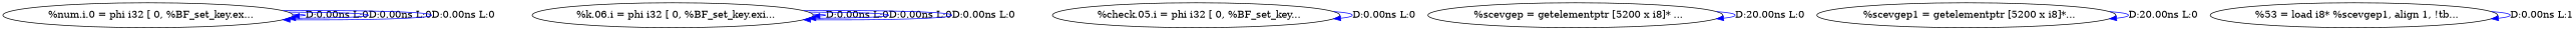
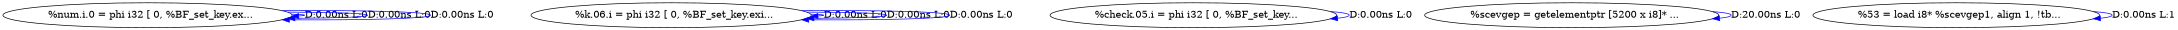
  digraph {
    edge [color=blue]
    n1 [label="  %num.i.0 = phi i32 [ 0, %BF_set_key.ex..."]
    n2 [label="  %k.06.i = phi i32 [ 0, %BF_set_key.exi..."]
    n3 [label="  %check.05.i = phi i32 [ 0, %BF_set_key..."]
    n4 [label="  %scevgep = getelementptr [5200 x i8]* ..."]
-   n5 [label="  %scevgep1 = getelementptr [5200 x i8]*..."]
    n6 [label="  %53 = load i8* %scevgep1, align 1, !tb..."]
    n1 -> n1 [label="D:0.00ns L:0"]
    n1 -> n1 [label="D:0.00ns L:0"]
    n1 -> n1 [label="D:0.00ns L:0"]
    n2 -> n2 [label="D:0.00ns L:0"]
    n2 -> n2 [label="D:0.00ns L:0"]
    n2 -> n2 [label="D:0.00ns L:0"]
    n3 -> n3 [label="D:0.00ns L:0"]
    n4 -> n4 [label="D:20.00ns L:0"]
-   n5 -> n5 [label="D:20.00ns L:0"]
    n6 -> n6 [label="D:0.00ns L:1"]
  }
